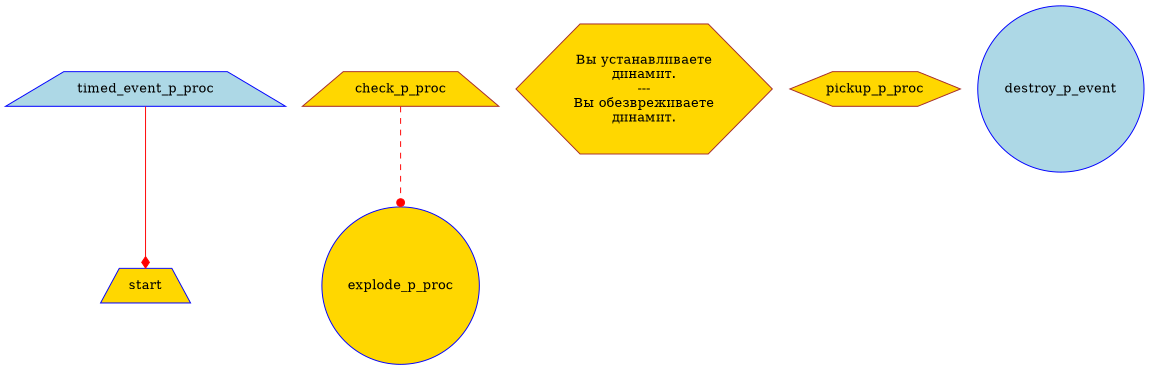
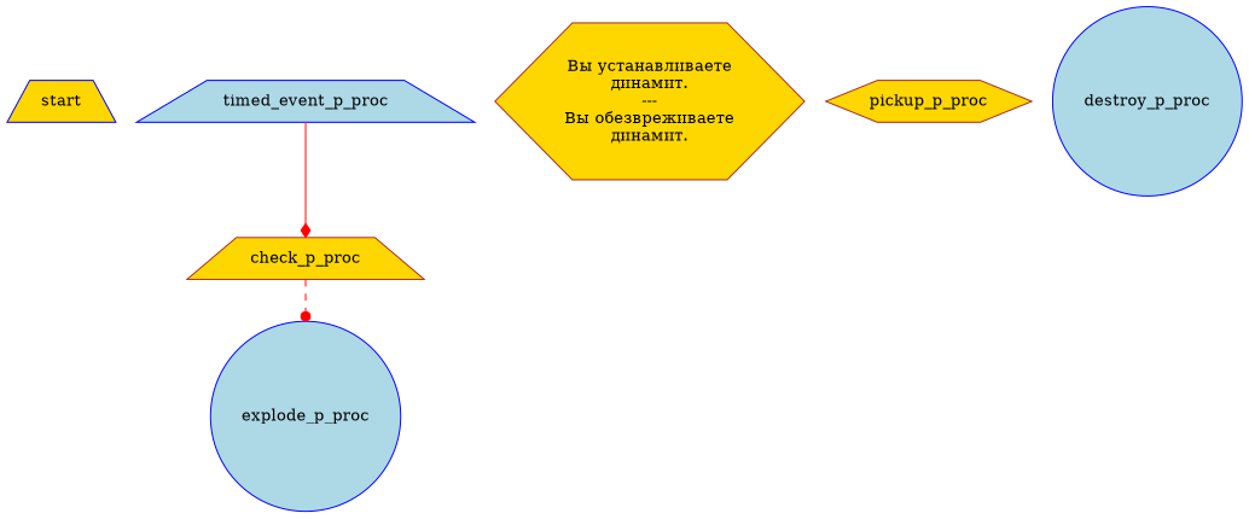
  digraph {
    node [color=blue fillcolor=gold shape=trapezium style=filled]
    edge [color=red]
    start
    check_p_proc [color=brown]
    timed_event_p_proc [fillcolor=lightblue]
-   explode_p_proc [shape=circle]
+   explode_p_proc [fillcolor=lightblue shape=circle]
    n5 [color=brown label="Вы устанавливаете\nдинамит.\n---\nВы обезвреживаете\nдинамит." shape=hexagon]
    pickup_p_proc [color=brown shape=hexagon]
-   destroy_p_proc [fillcolor=lightblue shape=circle label=destroy_p_event]
+   destroy_p_proc [fillcolor=lightblue shape=circle]
    check_p_proc -> explode_p_proc [arrowhead=dot style=dashed]
-   timed_event_p_proc -> start [arrowhead=diamond style=solid]
+   timed_event_p_proc -> check_p_proc [arrowhead=diamond style=solid]
  }
